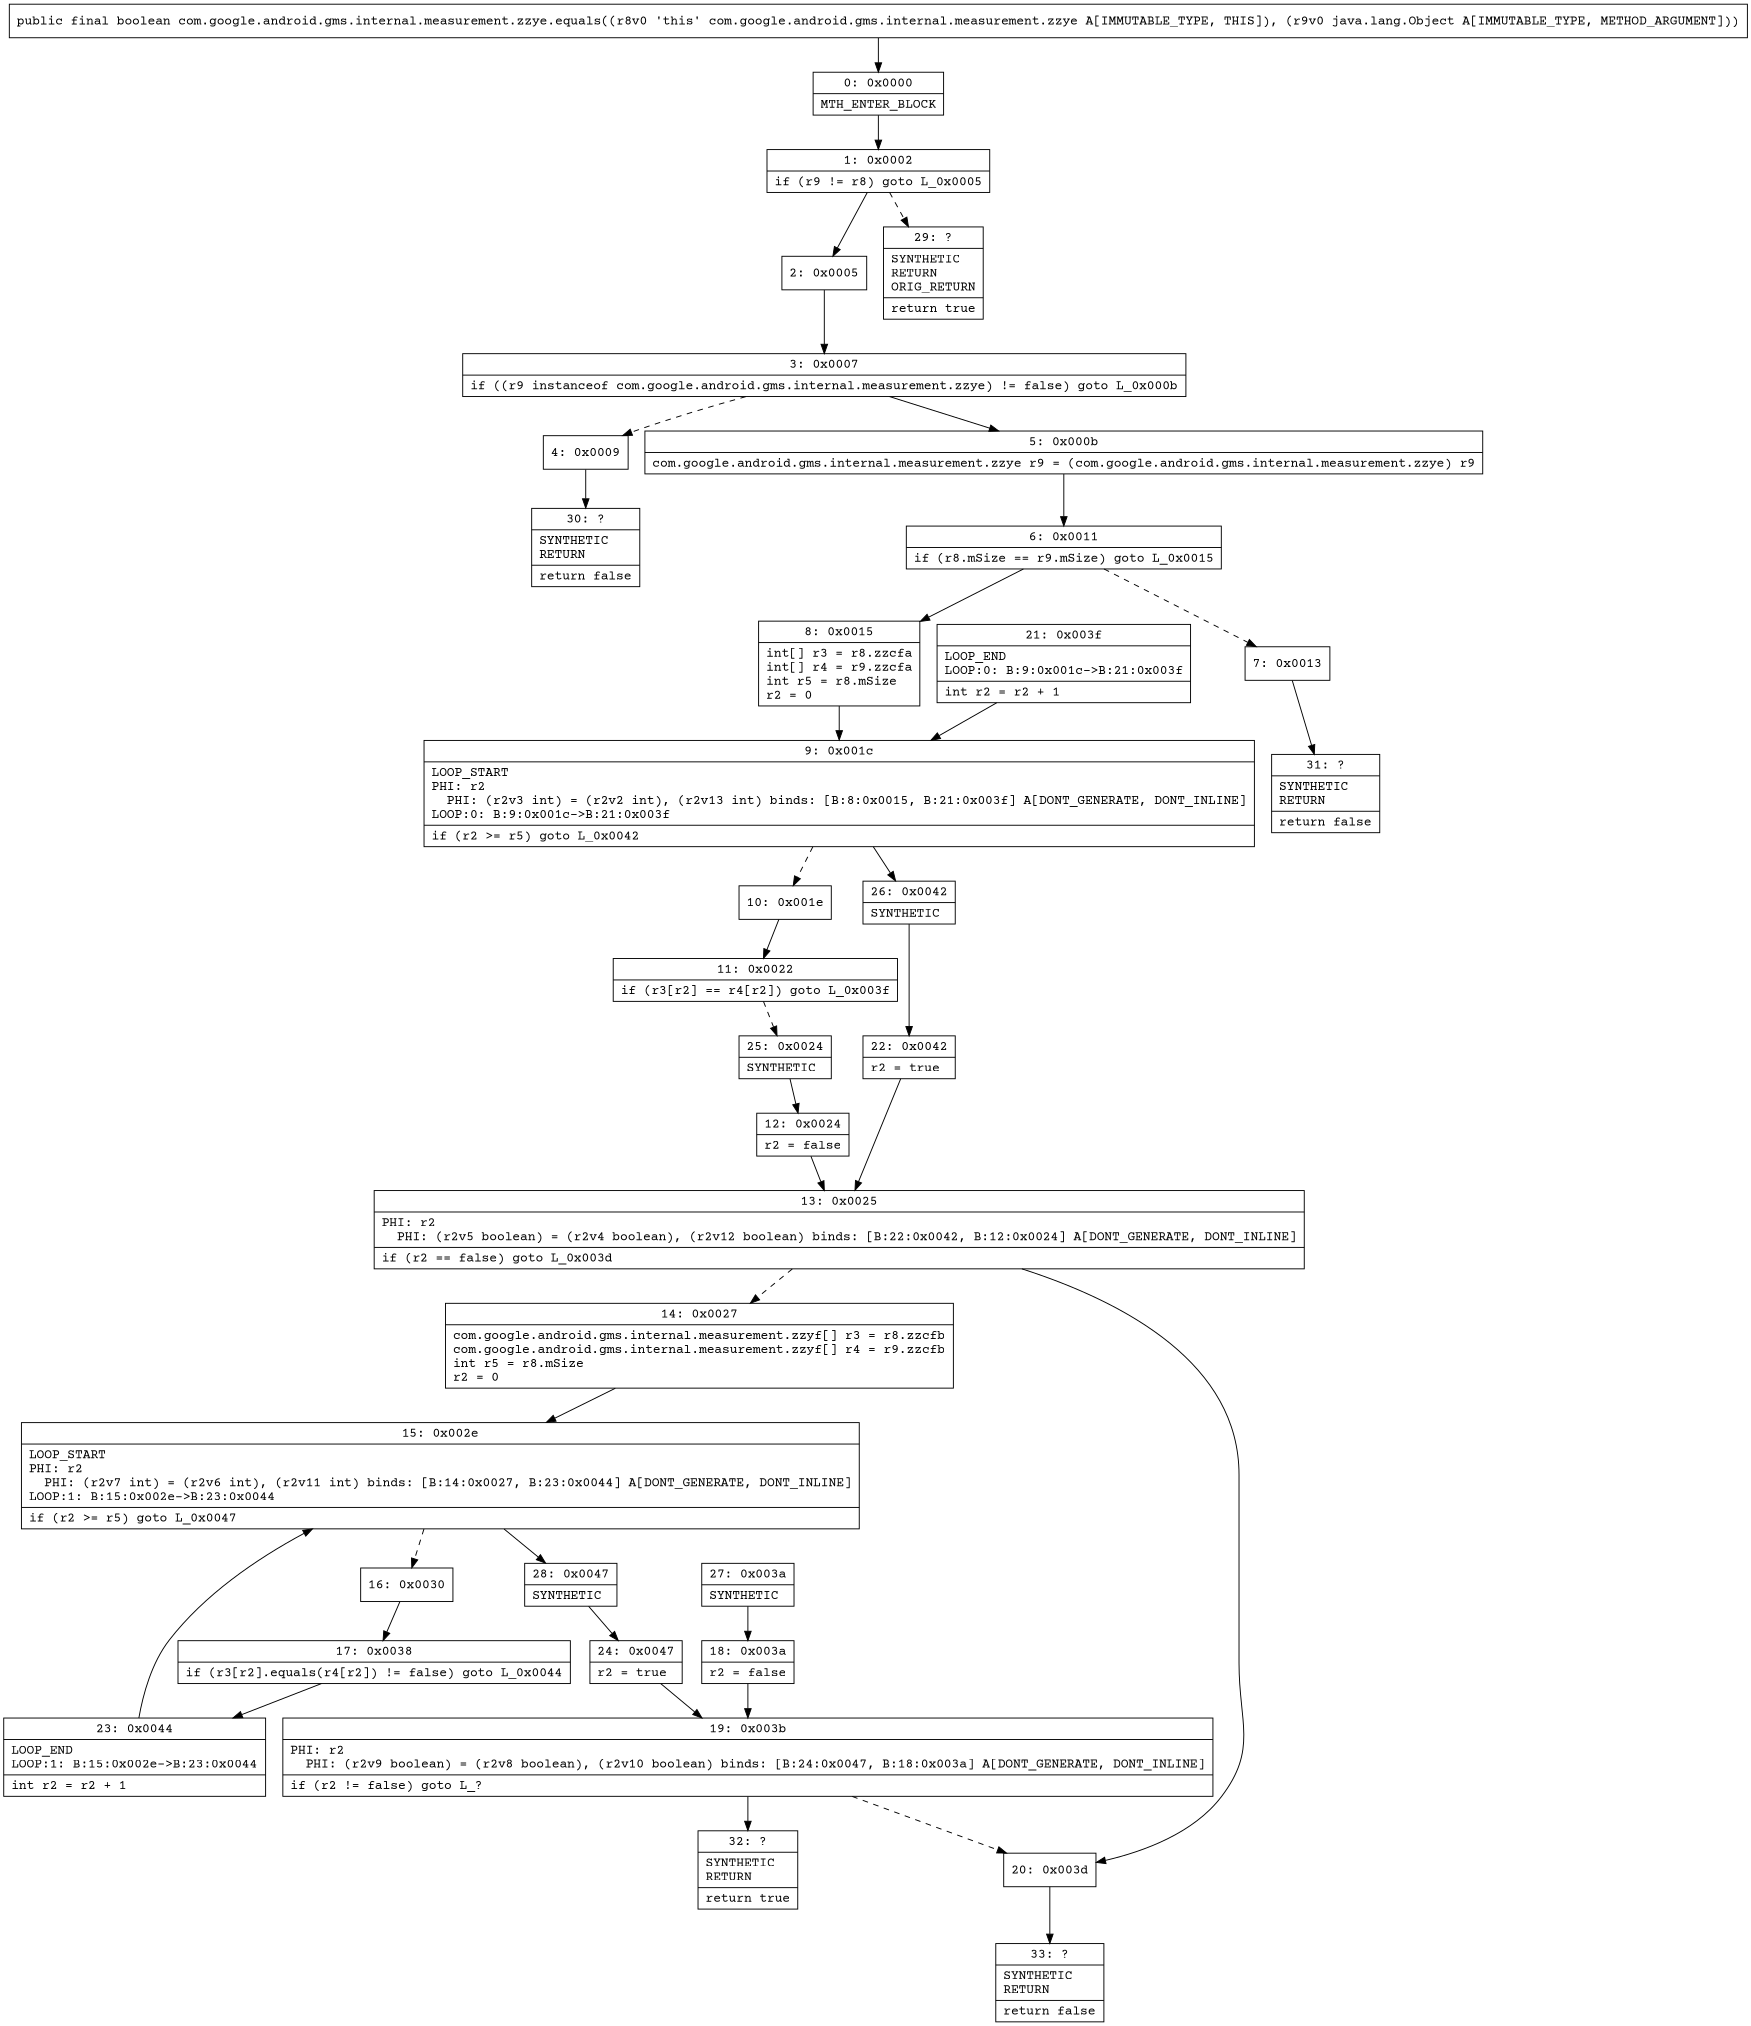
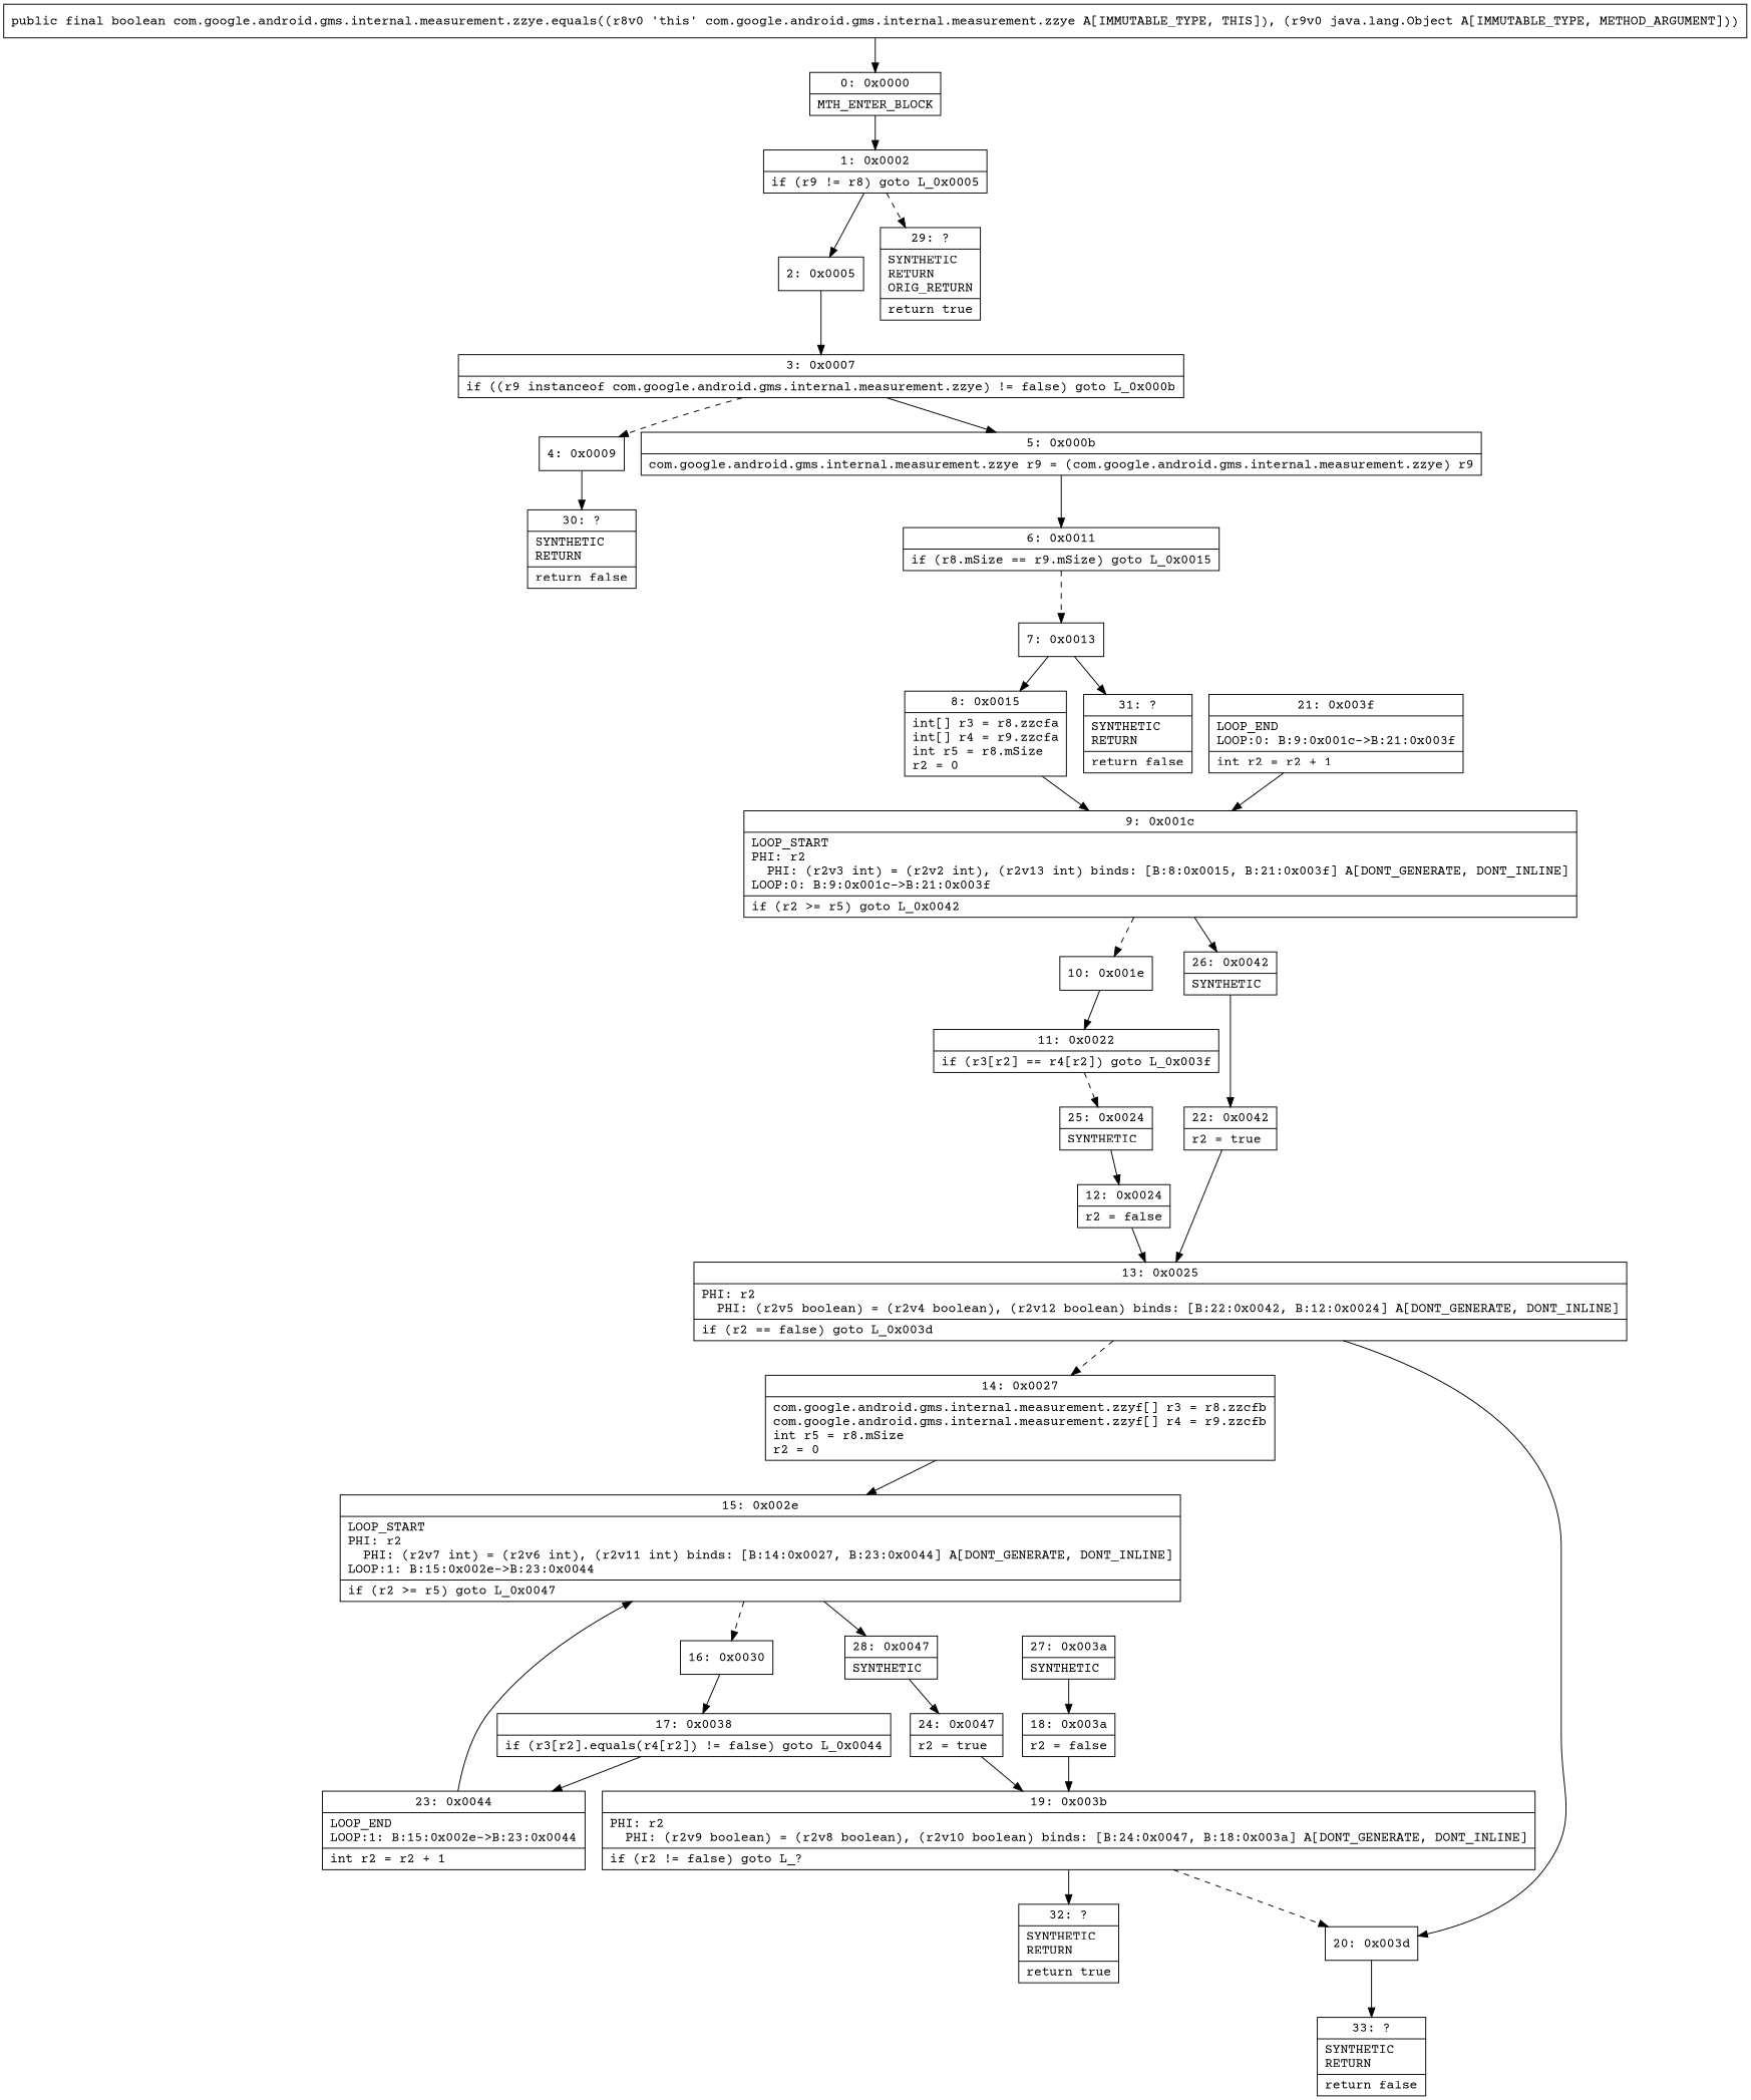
  digraph {
    fontname="Courier Prime"
    node [fontname="Courier Prime" shape=record]
    edge [fontname="Courier Prime"]
    n1 [label="{0\:\ 0x0000|MTH_ENTER_BLOCK\l}"]
    n2 [label="{1\:\ 0x0002|if (r9 != r8) goto L_0x0005\l}"]
    n3 [label="{2\:\ 0x0005}"]
    n4 [label="{29\:\ ?|SYNTHETIC\lRETURN\lORIG_RETURN\l|return true\l}"]
    n5 [label="{3\:\ 0x0007|if ((r9 instanceof com.google.android.gms.internal.measurement.zzye) != false) goto L_0x000b\l}"]
    n6 [label="{4\:\ 0x0009}"]
    n7 [label="{5\:\ 0x000b|com.google.android.gms.internal.measurement.zzye r9 = (com.google.android.gms.internal.measurement.zzye) r9\l}"]
    n8 [label="{30\:\ ?|SYNTHETIC\lRETURN\l|return false\l}"]
    n9 [label="{6\:\ 0x0011|if (r8.mSize == r9.mSize) goto L_0x0015\l}"]
    n10 [label="{7\:\ 0x0013}"]
    n11 [label="{8\:\ 0x0015|int[] r3 = r8.zzcfa\lint[] r4 = r9.zzcfa\lint r5 = r8.mSize\lr2 = 0\l}"]
    n12 [label="{31\:\ ?|SYNTHETIC\lRETURN\l|return false\l}"]
    n13 [label="{9\:\ 0x001c|LOOP_START\lPHI: r2 \l  PHI: (r2v3 int) = (r2v2 int), (r2v13 int) binds: [B:8:0x0015, B:21:0x003f] A[DONT_GENERATE, DONT_INLINE]\lLOOP:0: B:9:0x001c\-\>B:21:0x003f\l|if (r2 \>= r5) goto L_0x0042\l}"]
    n14 [label="{10\:\ 0x001e}"]
    n15 [label="{26\:\ 0x0042|SYNTHETIC\l}"]
    n16 [label="{11\:\ 0x0022|if (r3[r2] == r4[r2]) goto L_0x003f\l}"]
    n17 [label="{22\:\ 0x0042|r2 = true\l}"]
    n18 [label="{25\:\ 0x0024|SYNTHETIC\l}"]
    n19 [label="{21\:\ 0x003f|LOOP_END\lLOOP:0: B:9:0x001c\-\>B:21:0x003f\l|int r2 = r2 + 1\l}"]
    n20 [label="{12\:\ 0x0024|r2 = false\l}"]
    n21 [label="{13\:\ 0x0025|PHI: r2 \l  PHI: (r2v5 boolean) = (r2v4 boolean), (r2v12 boolean) binds: [B:22:0x0042, B:12:0x0024] A[DONT_GENERATE, DONT_INLINE]\l|if (r2 == false) goto L_0x003d\l}"]
    n22 [label="{14\:\ 0x0027|com.google.android.gms.internal.measurement.zzyf[] r3 = r8.zzcfb\lcom.google.android.gms.internal.measurement.zzyf[] r4 = r9.zzcfb\lint r5 = r8.mSize\lr2 = 0\l}"]
    n23 [label="{20\:\ 0x003d}"]
    n24 [label="{15\:\ 0x002e|LOOP_START\lPHI: r2 \l  PHI: (r2v7 int) = (r2v6 int), (r2v11 int) binds: [B:14:0x0027, B:23:0x0044] A[DONT_GENERATE, DONT_INLINE]\lLOOP:1: B:15:0x002e\-\>B:23:0x0044\l|if (r2 \>= r5) goto L_0x0047\l}"]
    n25 [label="{33\:\ ?|SYNTHETIC\lRETURN\l|return false\l}"]
    n26 [label="{16\:\ 0x0030}"]
    n27 [label="{28\:\ 0x0047|SYNTHETIC\l}"]
    n28 [label="{17\:\ 0x0038|if (r3[r2].equals(r4[r2]) != false) goto L_0x0044\l}"]
    n29 [label="{24\:\ 0x0047|r2 = true\l}"]
    n30 [label="{23\:\ 0x0044|LOOP_END\lLOOP:1: B:15:0x002e\-\>B:23:0x0044\l|int r2 = r2 + 1\l}"]
    n31 [label="{27\:\ 0x003a|SYNTHETIC\l}"]
    n32 [label="{18\:\ 0x003a|r2 = false\l}"]
    n33 [label="{19\:\ 0x003b|PHI: r2 \l  PHI: (r2v9 boolean) = (r2v8 boolean), (r2v10 boolean) binds: [B:24:0x0047, B:18:0x003a] A[DONT_GENERATE, DONT_INLINE]\l|if (r2 != false) goto L_?\l}"]
    n34 [label="{32\:\ ?|SYNTHETIC\lRETURN\l|return true\l}"]
    n35 [label="{public final boolean com.google.android.gms.internal.measurement.zzye.equals((r8v0 'this' com.google.android.gms.internal.measurement.zzye A[IMMUTABLE_TYPE, THIS]), (r9v0 java.lang.Object A[IMMUTABLE_TYPE, METHOD_ARGUMENT])) }"]
    n1 -> n2
    n2 -> n3
    n2 -> n4 [style=dashed]
    n3 -> n5
    n5 -> n6 [style=dashed]
    n5 -> n7
    n6 -> n8
    n7 -> n9
    n9 -> n10 [style=dashed]
-   n9 -> n11
+   n10 -> n11
    n10 -> n12
    n11 -> n13
    n13 -> n14 [style=dashed]
    n13 -> n15
    n14 -> n16
    n15 -> n17
    n16 -> n18 [style=dashed]
    n17 -> n21
    n18 -> n20
    n19 -> n13
    n20 -> n21
    n21 -> n22 [style=dashed]
    n21 -> n23
    n22 -> n24
    n23 -> n25
    n24 -> n26 [style=dashed]
    n24 -> n27
    n26 -> n28
    n27 -> n29
    n28 -> n30
    n29 -> n33
    n30 -> n24
    n31 -> n32
    n32 -> n33
    n33 -> n23 [style=dashed]
    n33 -> n34
    n35 -> n1
  }
